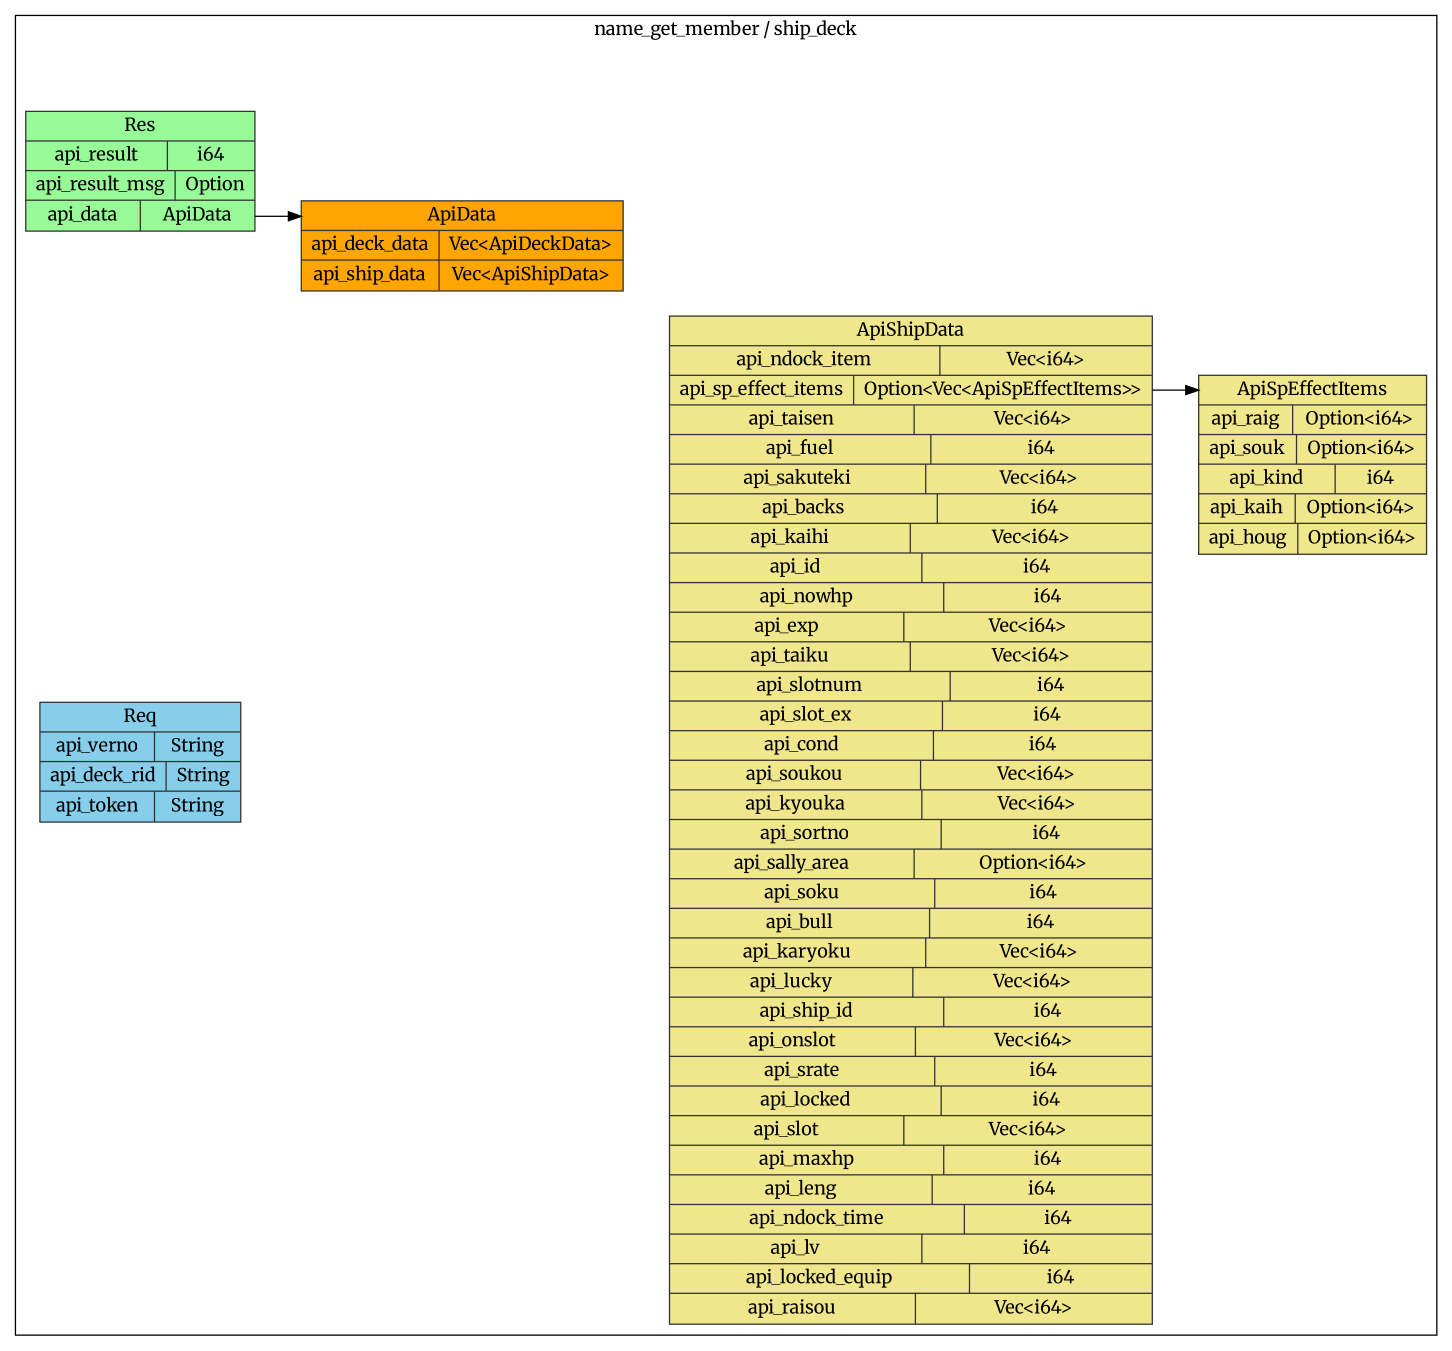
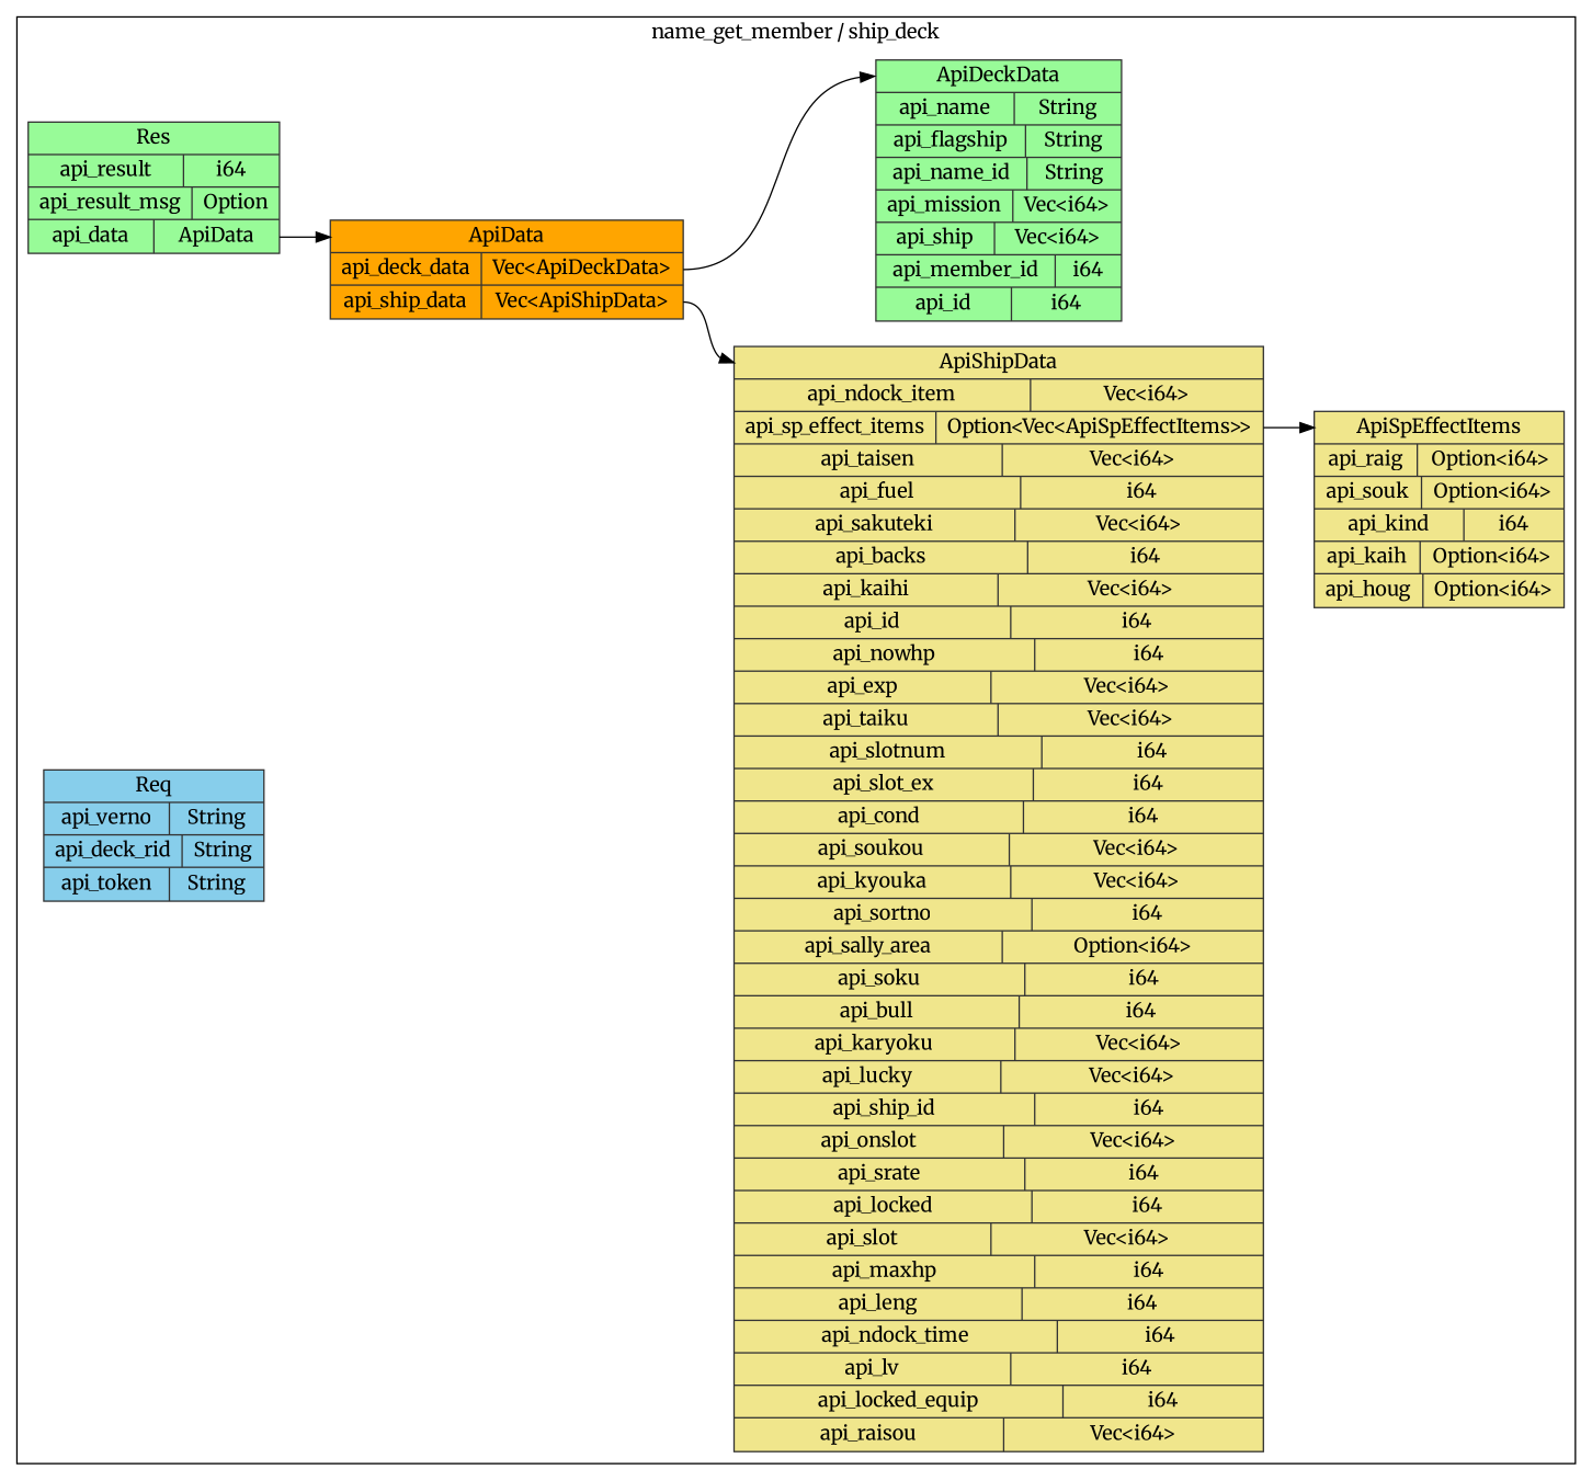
  digraph {
    fontname=Merriweather
    rankdir=LR
    node [color=gray20 fillcolor=khaki fontname=Merriweather shape=record style="solid,filled"]
    edge [fontname=Merriweather]
    n1 [label="<ApiSpEffectItems> ApiSpEffectItems  | { api_raig | <api_raig> Option\<i64\> } | { api_souk | <api_souk> Option\<i64\> } | { api_kind | <api_kind> i64 } | { api_kaih | <api_kaih> Option\<i64\> } | { api_houg | <api_houg> Option\<i64\> }"]
    n2 [label="<ApiShipData> ApiShipData  | { api_ndock_item | <api_ndock_item> Vec\<i64\> } | { api_sp_effect_items | <api_sp_effect_items> Option\<Vec\<ApiSpEffectItems\>\> } | { api_taisen | <api_taisen> Vec\<i64\> } | { api_fuel | <api_fuel> i64 } | { api_sakuteki | <api_sakuteki> Vec\<i64\> } | { api_backs | <api_backs> i64 } | { api_kaihi | <api_kaihi> Vec\<i64\> } | { api_id | <api_id> i64 } | { api_nowhp | <api_nowhp> i64 } | { api_exp | <api_exp> Vec\<i64\> } | { api_taiku | <api_taiku> Vec\<i64\> } | { api_slotnum | <api_slotnum> i64 } | { api_slot_ex | <api_slot_ex> i64 } | { api_cond | <api_cond> i64 } | { api_soukou | <api_soukou> Vec\<i64\> } | { api_kyouka | <api_kyouka> Vec\<i64\> } | { api_sortno | <api_sortno> i64 } | { api_sally_area | <api_sally_area> Option\<i64\> } | { api_soku | <api_soku> i64 } | { api_bull | <api_bull> i64 } | { api_karyoku | <api_karyoku> Vec\<i64\> } | { api_lucky | <api_lucky> Vec\<i64\> } | { api_ship_id | <api_ship_id> i64 } | { api_onslot | <api_onslot> Vec\<i64\> } | { api_srate | <api_srate> i64 } | { api_locked | <api_locked> i64 } | { api_slot | <api_slot> Vec\<i64\> } | { api_maxhp | <api_maxhp> i64 } | { api_leng | <api_leng> i64 } | { api_ndock_time | <api_ndock_time> i64 } | { api_lv | <api_lv> i64 } | { api_locked_equip | <api_locked_equip> i64 } | { api_raisou | <api_raisou> Vec\<i64\> }"]
    n3 [fillcolor=orange label="<ApiData> ApiData  | { api_deck_data | <api_deck_data> Vec\<ApiDeckData\> } | { api_ship_data | <api_ship_data> Vec\<ApiShipData\> }"]
+   n4 [fillcolor=palegreen label="<ApiDeckData> ApiDeckData  | { api_name | <api_name> String } | { api_flagship | <api_flagship> String } | { api_name_id | <api_name_id> String } | { api_mission | <api_mission> Vec\<i64\> } | { api_ship | <api_ship> Vec\<i64\> } | { api_member_id | <api_member_id> i64 } | { api_id | <api_id> i64 }"]
    n5 [fillcolor=palegreen label="<Res> Res  | { api_result | <api_result> i64 } | { api_result_msg | <api_result_msg> Option } | { api_data | <api_data> ApiData }"]
    n6 [fillcolor=skyblue label="<Req> Req  | { api_verno | <api_verno> String } | { api_deck_rid | <api_deck_rid> String } | { api_token | <api_token> String }"]
    subgraph cluster_1 {
      label="name_get_member / ship_deck"
      n1
      n2
      n3
+     n4
      n5
      n6
    }
    n2 -> n1 [headport="ApiSpEffectItems:w" tailport="api_sp_effect_items:e"]
+   n3 -> n2 [headport="ApiShipData:w" tailport="api_ship_data:e"]
+   n3 -> n4 [headport="ApiDeckData:w" tailport="api_deck_data:e"]
    n5 -> n3 [headport="ApiData:w" tailport="api_data:e"]
  }
